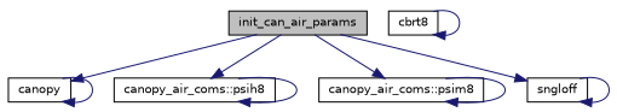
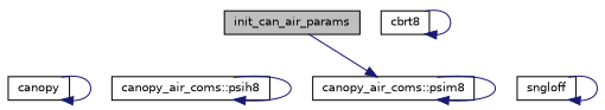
  digraph {
    rankdir=TB
    node [color=black fillcolor=white fontname=Helvetica fontsize=10 shape=record style=filled]
    edge [color=midnightblue fontname=Helvetica fontsize=10 labelfontname=Helvetica labelfontsize=10 style=solid]
    n1 [fillcolor=grey75 fontcolor=black height=0.2 label=init_can_air_params width=0.4]
    n2 [height=0.2 label=canopy width=0.4]
    n3 [height=0.2 label="canopy_air_coms::psih8" width=0.4]
    n4 [height=0.2 label="canopy_air_coms::psim8" width=0.4]
    n5 [height=0.2 label=sngloff width=0.4]
    n6 [height=0.2 label=cbrt8 width=0.4]
-   n1 -> n2
-   n1 -> n3
    n1 -> n4
-   n1 -> n5
    n2 -> n2
    n3 -> n3
    n4 -> n4
    n5 -> n5
    n6 -> n6
  }
